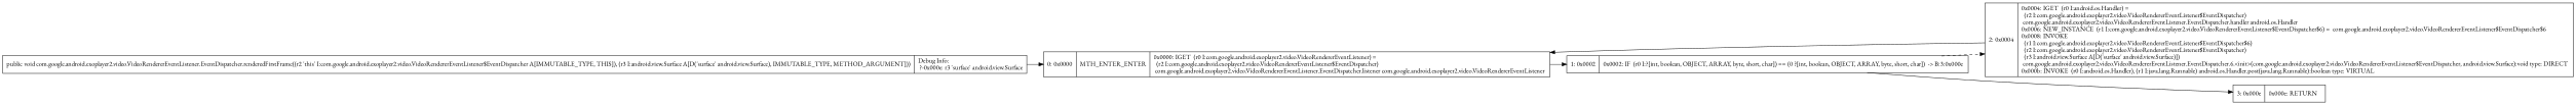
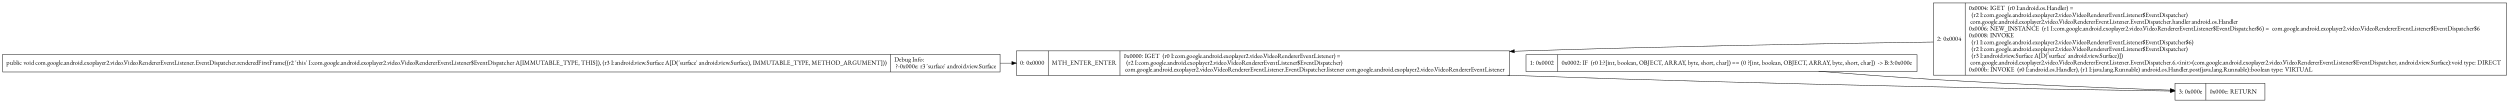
  digraph {
    fontname="EB Garamond"
    rankdir=LR
    node [fontname="EB Garamond" shape=record]
    edge [fontname="EB Garamond"]
    n1 [label="{0\:\ 0x0000|MTH_ENTER_ENTER\l|0x0000: IGET  (r0 I:com.google.android.exoplayer2.video.VideoRendererEventListener) = \l  (r2 I:com.google.android.exoplayer2.video.VideoRendererEventListener$EventDispatcher)\l com.google.android.exoplayer2.video.VideoRendererEventListener.EventDispatcher.listener com.google.android.exoplayer2.video.VideoRendererEventListener \l}"]
    n2 [label="{1\:\ 0x0002|0x0002: IF  (r0 I:?[int, boolean, OBJECT, ARRAY, byte, short, char]) == (0 ?[int, boolean, OBJECT, ARRAY, byte, short, char])  \-\> B:3:0x000e \l}"]
    n3 [label="{2\:\ 0x0004|0x0004: IGET  (r0 I:android.os.Handler) = \l  (r2 I:com.google.android.exoplayer2.video.VideoRendererEventListener$EventDispatcher)\l com.google.android.exoplayer2.video.VideoRendererEventListener.EventDispatcher.handler android.os.Handler \l0x0006: NEW_INSTANCE  (r1 I:com.google.android.exoplayer2.video.VideoRendererEventListener$EventDispatcher$6) =  com.google.android.exoplayer2.video.VideoRendererEventListener$EventDispatcher$6 \l0x0008: INVOKE  \l  (r1 I:com.google.android.exoplayer2.video.VideoRendererEventListener$EventDispatcher$6)\l  (r2 I:com.google.android.exoplayer2.video.VideoRendererEventListener$EventDispatcher)\l  (r3 I:android.view.Surface A[D('surface' android.view.Surface)])\l com.google.android.exoplayer2.video.VideoRendererEventListener.EventDispatcher.6.\<init\>(com.google.android.exoplayer2.video.VideoRendererEventListener$EventDispatcher, android.view.Surface):void type: DIRECT \l0x000b: INVOKE  (r0 I:android.os.Handler), (r1 I:java.lang.Runnable) android.os.Handler.post(java.lang.Runnable):boolean type: VIRTUAL \l}"]
    n4 [label="{3\:\ 0x000e|0x000e: RETURN   \l}"]
    n5 [label="{public void com.google.android.exoplayer2.video.VideoRendererEventListener.EventDispatcher.renderedFirstFrame((r2 'this' I:com.google.android.exoplayer2.video.VideoRendererEventListener$EventDispatcher A[IMMUTABLE_TYPE, THIS]), (r3 I:android.view.Surface A[D('surface' android.view.Surface), IMMUTABLE_TYPE, METHOD_ARGUMENT]))  | Debug Info:\l  ?\-0x000e: r3 'surface' android.view.Surface\l}"]
-   n1 -> n2
-   n2 -> n3 [style=dashed]
+   n1 -> n4
    n2 -> n4
    n3 -> n1
    n5 -> n1
  }
